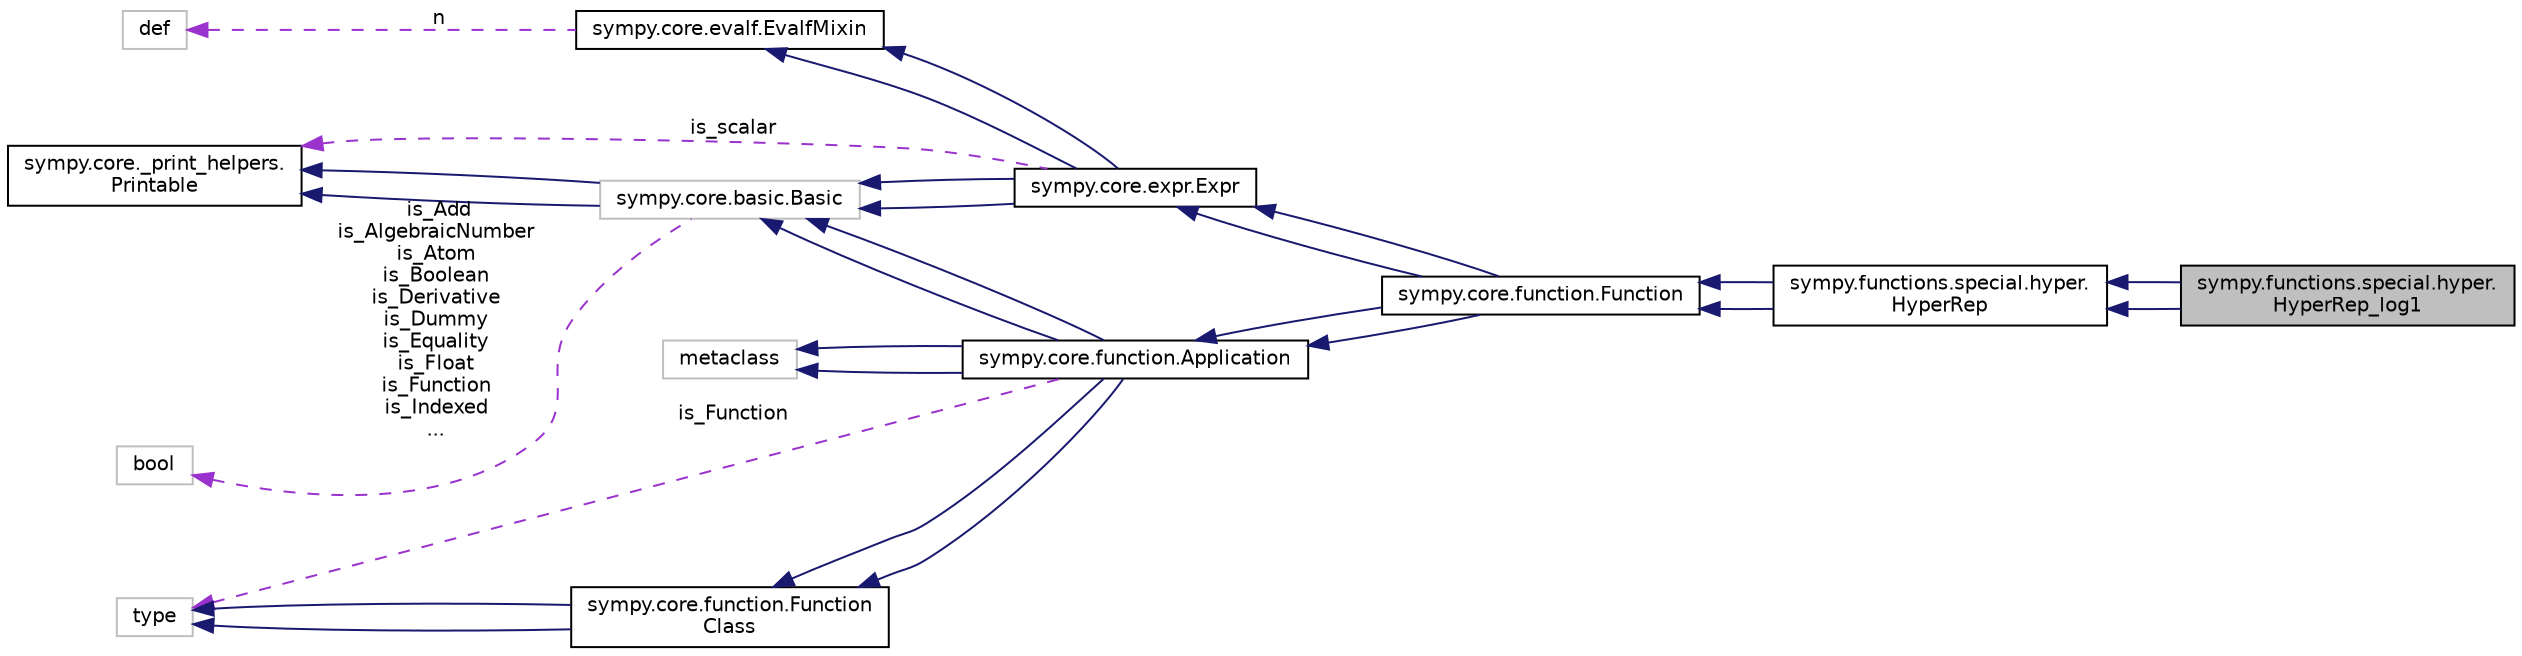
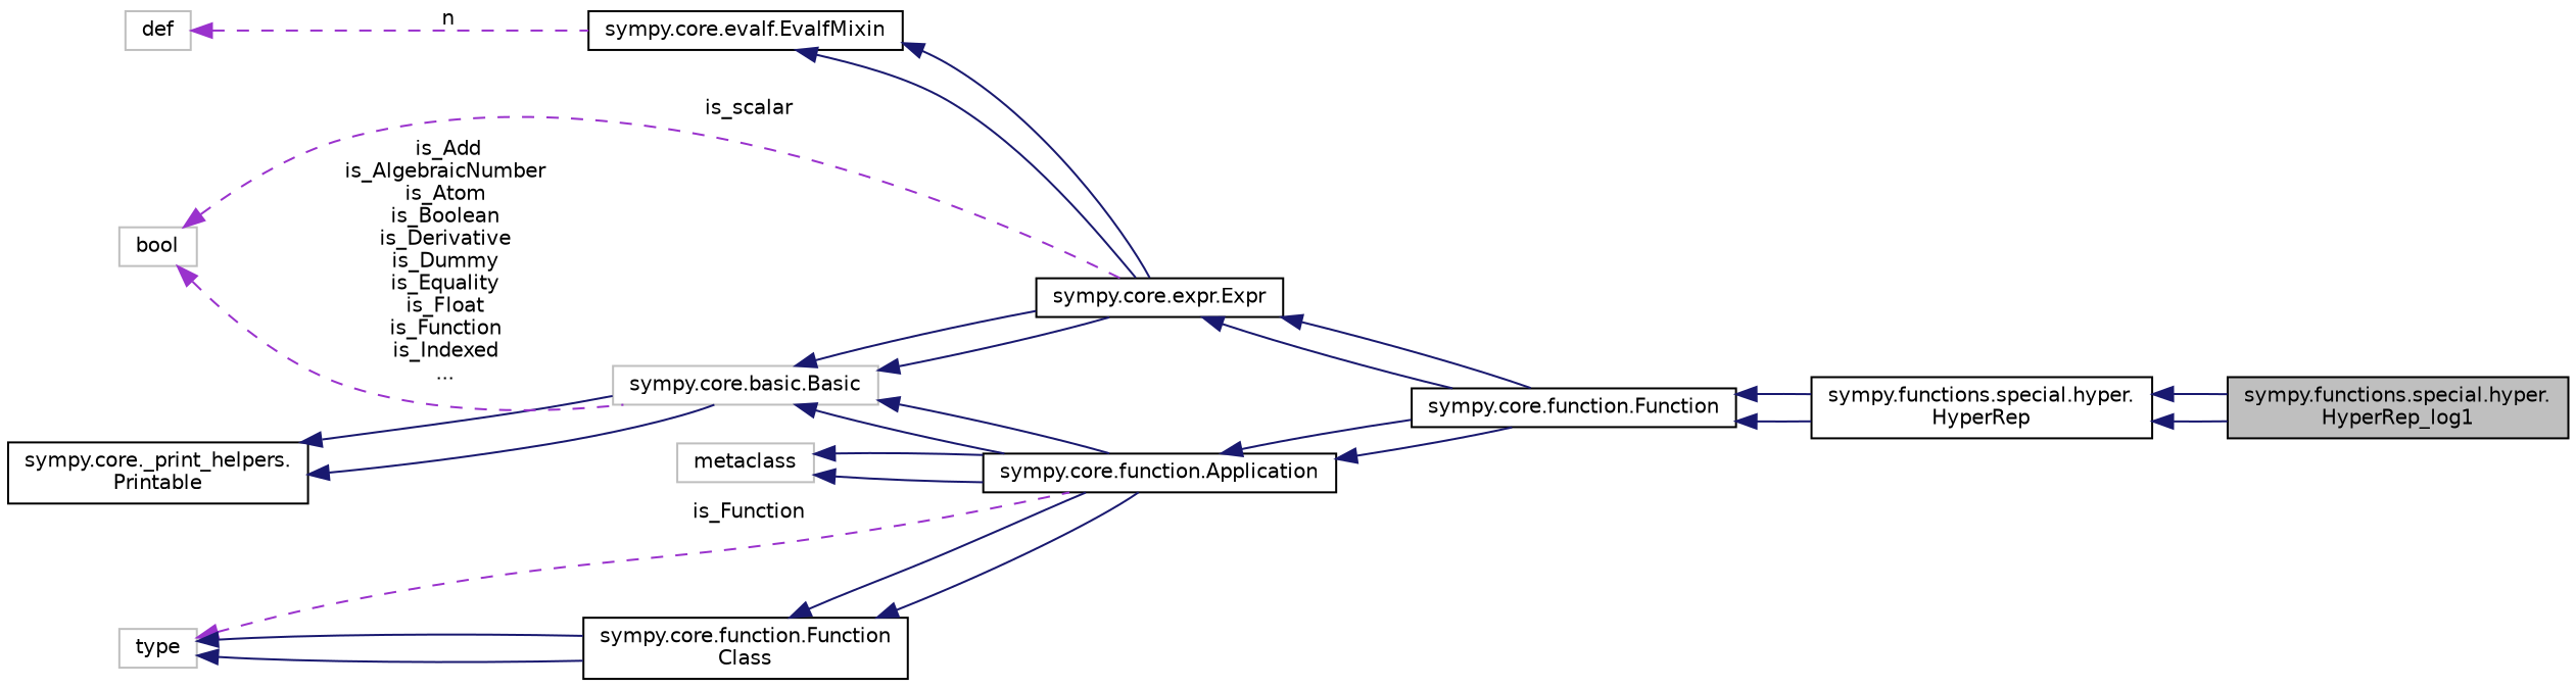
  digraph {
    rankdir=LR
    node [color=black fillcolor=white fontname=Helvetica fontsize=10 shape=record style=filled]
    edge [color=midnightblue dir=back fontname=Helvetica fontsize=10 labelfontname=Helvetica labelfontsize=10 style=solid]
    n1 [fillcolor=grey75 fontcolor=black height=0.2 label="sympy.functions.special.hyper.\lHyperRep_log1" width=0.4]
    n2 [height=0.2 label="sympy.functions.special.hyper.\lHyperRep" width=0.4]
    n3 [height=0.2 label="sympy.core.function.Function" width=0.4]
    n4 [height=0.2 label="sympy.core.function.Application" width=0.4]
    n5 [color=grey75 height=0.2 label="sympy.core.basic.Basic" width=0.4]
    n6 [height=0.2 label="sympy.core.expr.Expr" width=0.4]
    n7 [height=0.2 label="sympy.core._print_helpers.\lPrintable" width=0.4]
    n8 [color=grey75 height=0.2 label=bool width=0.4]
    n9 [color=grey75 height=0.2 label=metaclass width=0.4]
    n10 [height=0.2 label="sympy.core.function.Function\lClass" width=0.4]
    n11 [color=grey75 height=0.2 label=type width=0.4]
    n12 [height=0.2 label="sympy.core.evalf.EvalfMixin" width=0.4]
    n13 [color=grey75 height=0.2 label=def width=0.4]
    n2 -> n1
    n2 -> n1
    n3 -> n2
    n3 -> n2
    n4 -> n3
    n4 -> n3
    n5 -> n4
    n5 -> n4
    n5 -> n6
    n5 -> n6
    n6 -> n3
    n6 -> n3
    n7 -> n5
    n7 -> n5
    n8 -> n5 [color=darkorchid3 label=" is_Add\nis_AlgebraicNumber\nis_Atom\nis_Boolean\nis_Derivative\nis_Dummy\nis_Equality\nis_Float\nis_Function\nis_Indexed\n..." style=dashed]
-   n7 -> n6 [color=darkorchid3 label=" is_scalar" style=dashed]
+   n8 -> n6 [color=darkorchid3 label=" is_scalar" style=dashed]
    n9 -> n4
    n9 -> n4
    n10 -> n4
    n10 -> n4
    n11 -> n4 [color=darkorchid3 label=" is_Function" style=dashed]
    n11 -> n10
    n11 -> n10
    n12 -> n6
    n12 -> n6
    n13 -> n12 [color=darkorchid3 label=" n" style=dashed]
  }
